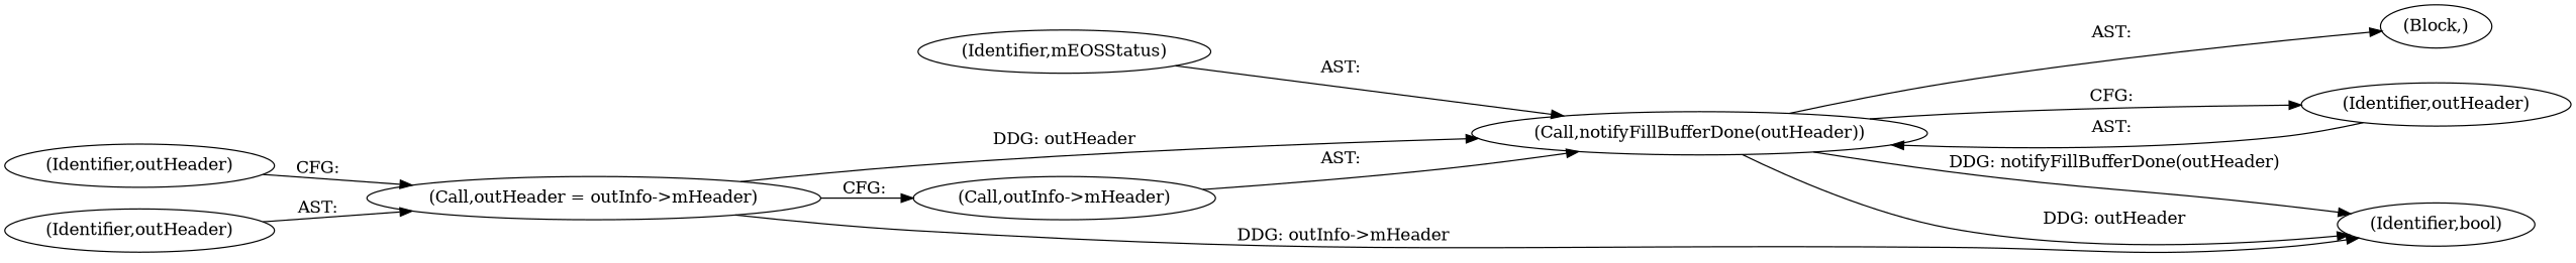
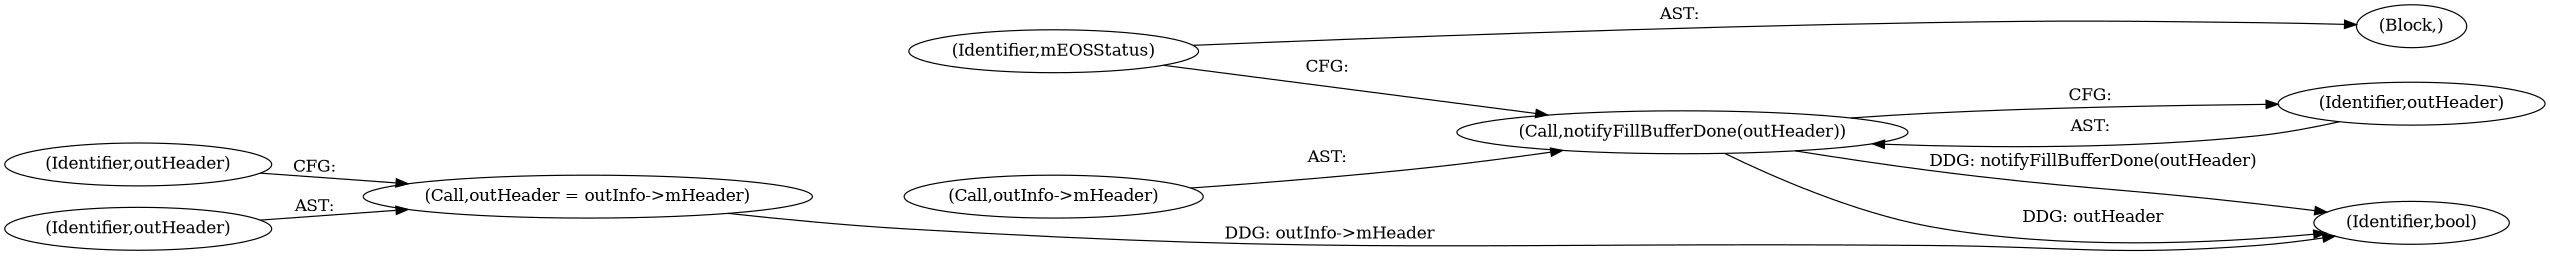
  digraph {
    rankdir=LR
    n1 [label="(Call,outHeader = outInfo->mHeader)"]
    n2 [label="(Call,notifyFillBufferDone(outHeader))"]
    n3 [label="(Identifier,bool)"]
    n4 [label="(Call,outInfo->mHeader)"]
    n5 [label="(Block,)"]
    n6 [label="(Identifier,outHeader)"]
    n7 [label="(Identifier,outHeader)"]
    n8 [label="(Identifier,outHeader)"]
    n9 [label="(Identifier,mEOSStatus)"]
-   n1 -> n2 [label="DDG: outHeader"]
    n1 -> n3 [label="DDG: outInfo->mHeader"]
-   n1 -> n4 [label="CFG: "]
    n2 -> n3 [label="DDG: notifyFillBufferDone(outHeader)"]
    n2 -> n3 [label="DDG: outHeader"]
-   n2 -> n5 [label="AST: "]
+   n9 -> n5 [label="AST: "]
    n2 -> n6 [label="CFG: "]
    n4 -> n2 [label="AST: "]
    n6 -> n2 [label="AST: "]
    n7 -> n1 [label="CFG: "]
    n8 -> n1 [label="AST: "]
-   n9 -> n2 [label="AST: "]
+   n9 -> n2 [label="CFG: "]
  }
